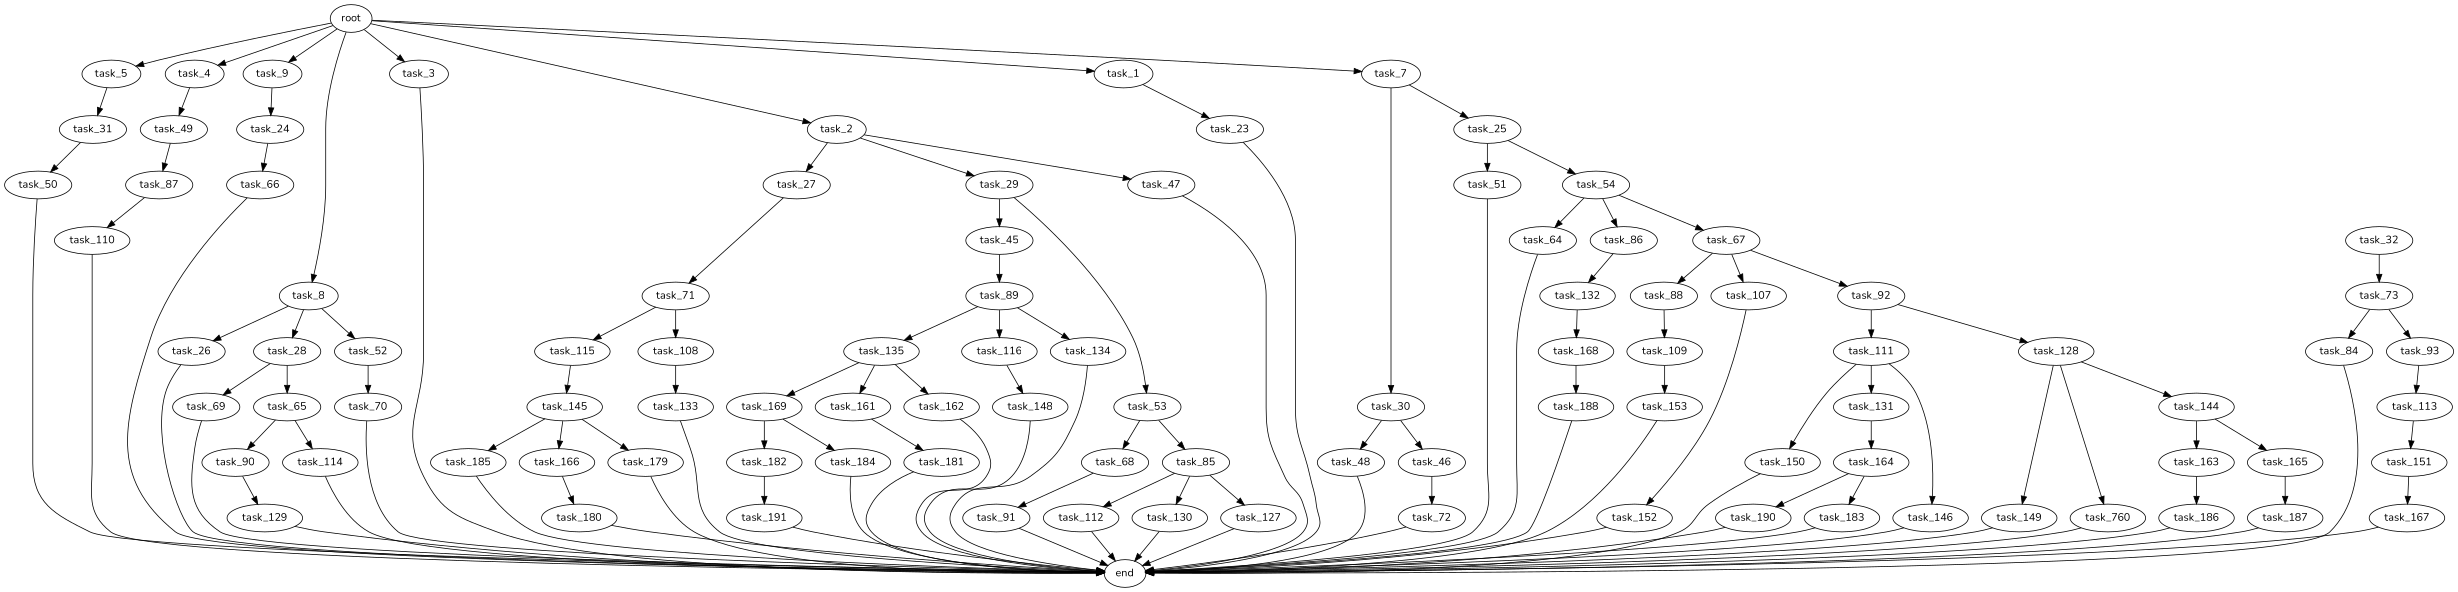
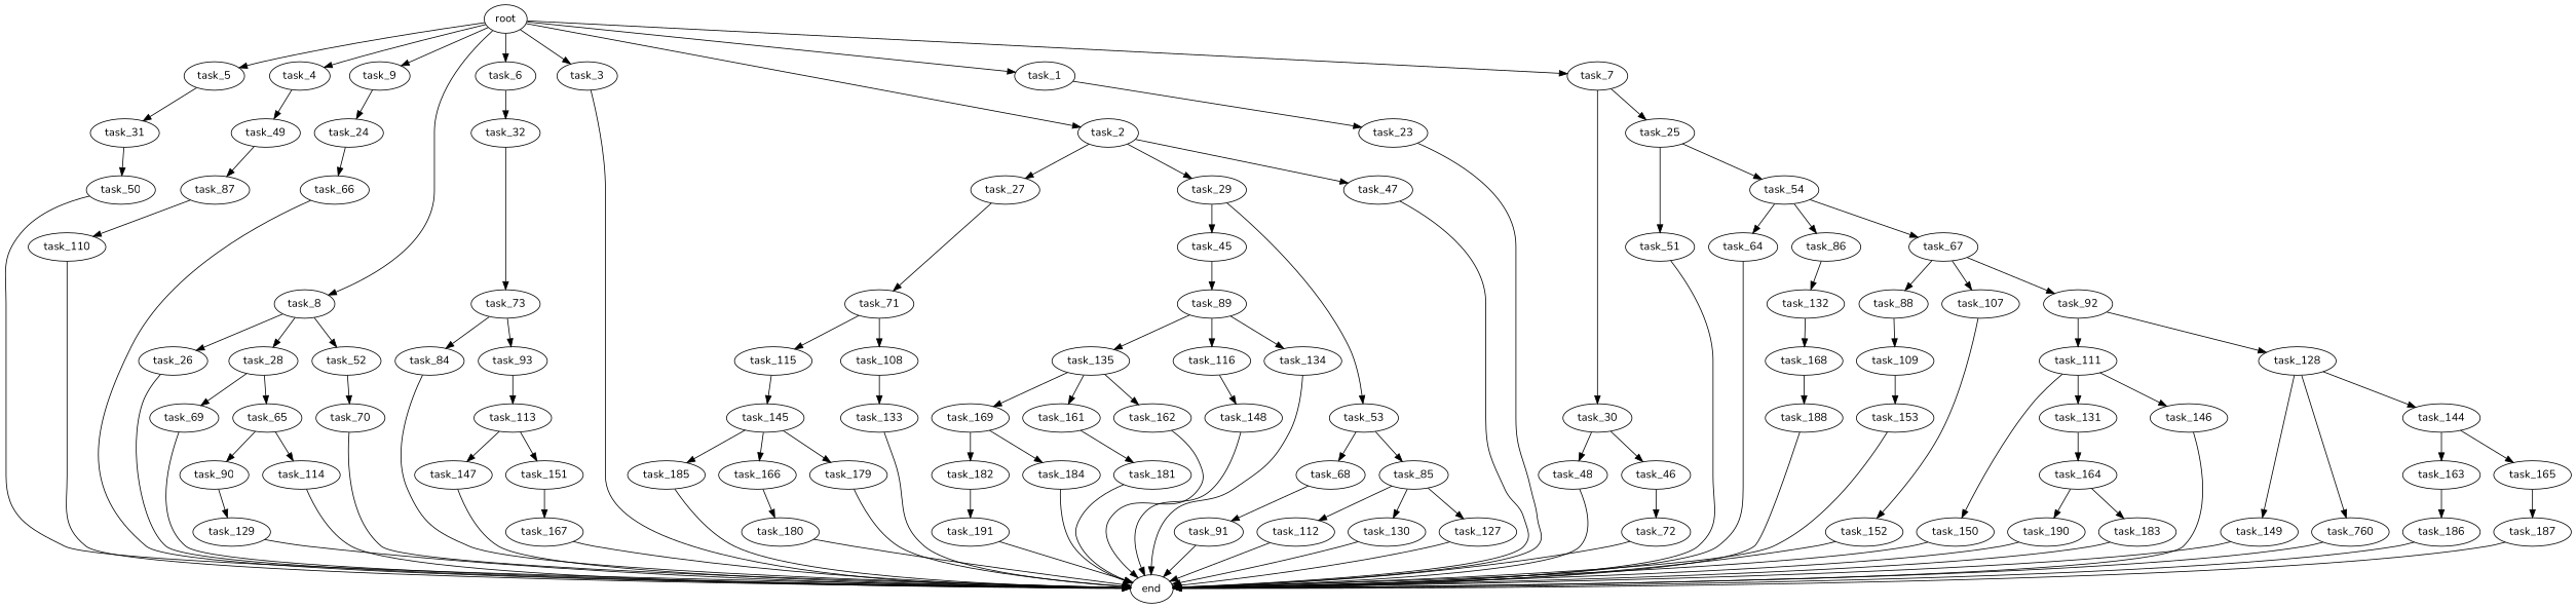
  digraph {
    fontname=Nunito
    node [fontname=Nunito]
    edge [fontname=Nunito]
    task_129
    end
    task_27
    task_71
    task_115
    task_108
    task_149
    task_68
    task_91
    task_50
    task_182
    task_191
    task_185
    task_187
    task_5
    task_31
    task_4
    task_49
    task_87
    task_84
    task_112
+   task_147
    task_90
    task_135
    task_169
    task_161
    task_162
    task_184
    task_181
    task_26
    task_64
    task_116
    task_148
    task_190
    task_51
    task_28
    task_69
    task_65
    task_114
    task_88
    task_109
    task_153
    task_9
    task_24
    task_66
    task_54
    task_86
    task_67
    task_132
    task_107
    task_92
    task_168
    task_188
    task_52
    task_70
    task_8
    n57 [label=task_760]
    task_167
    task_152
    task_166
    task_180
    task_133
    task_150
    task_85
    task_130
    task_127
    task_131
    task_164
    task_183
    task_186
    task_134
+   task_6
    task_32
    task_73
    task_3
    task_111
    task_146
    task_144
    task_163
    task_165
    task_113
    task_151
    task_93
    task_30
    task_48
    task_46
    task_72
    task_23
    task_45
    task_89
    task_145
    task_179
    task_2
    task_29
    task_47
    task_53
    task_1
    task_25
    task_110
    task_128
    task_7
    root
    task_129 -> end
    task_27 -> task_71
    task_71 -> task_115
    task_71 -> task_108
    task_115 -> task_145
    task_108 -> task_133
    task_149 -> end
    task_68 -> task_91
    task_91 -> end
    task_50 -> end
    task_182 -> task_191
    task_191 -> end
    task_185 -> end
    task_187 -> end
    task_5 -> task_31
    task_31 -> task_50
    task_4 -> task_49
    task_49 -> task_87
    task_87 -> task_110
    task_84 -> end
    task_112 -> end
+   task_147 -> end
    task_90 -> task_129
    task_135 -> task_169
    task_135 -> task_161
    task_135 -> task_162
    task_169 -> task_182
    task_169 -> task_184
    task_161 -> task_181
    task_162 -> end
    task_184 -> end
    task_181 -> end
    task_26 -> end
    task_64 -> end
    task_116 -> task_148
    task_148 -> end
    task_190 -> end
    task_51 -> end
    task_28 -> task_69
    task_28 -> task_65
    task_69 -> end
    task_65 -> task_90
    task_65 -> task_114
    task_114 -> end
    task_88 -> task_109
    task_109 -> task_153
    task_153 -> end
    task_9 -> task_24
    task_24 -> task_66
    task_66 -> end
    task_54 -> task_64
    task_54 -> task_86
    task_54 -> task_67
    task_86 -> task_132
    task_67 -> task_88
    task_67 -> task_107
    task_67 -> task_92
    task_132 -> task_168
    task_107 -> task_152
    task_92 -> task_111
    task_92 -> task_128
    task_168 -> task_188
    task_188 -> end
    task_52 -> task_70
    task_70 -> end
    task_8 -> task_26
    task_8 -> task_28
    task_8 -> task_52
    n57 -> end
    task_167 -> end
    task_152 -> end
    task_166 -> task_180
    task_180 -> end
    task_133 -> end
    task_150 -> end
    task_85 -> task_112
    task_85 -> task_130
    task_85 -> task_127
    task_130 -> end
    task_127 -> end
    task_131 -> task_164
    task_164 -> task_190
    task_164 -> task_183
    task_183 -> end
    task_186 -> end
    task_134 -> end
+   task_6 -> task_32
    task_32 -> task_73
    task_73 -> task_84
    task_73 -> task_93
    task_3 -> end
    task_111 -> task_150
    task_111 -> task_131
    task_111 -> task_146
    task_146 -> end
    task_144 -> task_163
    task_144 -> task_165
    task_163 -> task_186
    task_165 -> task_187
+   task_113 -> task_147
    task_113 -> task_151
    task_151 -> task_167
    task_93 -> task_113
    task_30 -> task_48
    task_30 -> task_46
    task_48 -> end
    task_46 -> task_72
    task_72 -> end
    task_23 -> end
    task_45 -> task_89
    task_89 -> task_135
    task_89 -> task_116
    task_89 -> task_134
    task_145 -> task_185
    task_145 -> task_166
    task_145 -> task_179
    task_179 -> end
    task_2 -> task_27
    task_2 -> task_29
    task_2 -> task_47
    task_29 -> task_45
    task_29 -> task_53
    task_47 -> end
    task_53 -> task_68
    task_53 -> task_85
    task_1 -> task_23
    task_25 -> task_51
    task_25 -> task_54
    task_110 -> end
    task_128 -> task_149
    task_128 -> n57
    task_128 -> task_144
    task_7 -> task_30
    task_7 -> task_25
    root -> task_5
    root -> task_4
    root -> task_9
    root -> task_8
+   root -> task_6
    root -> task_3
    root -> task_2
    root -> task_1
    root -> task_7
  }
